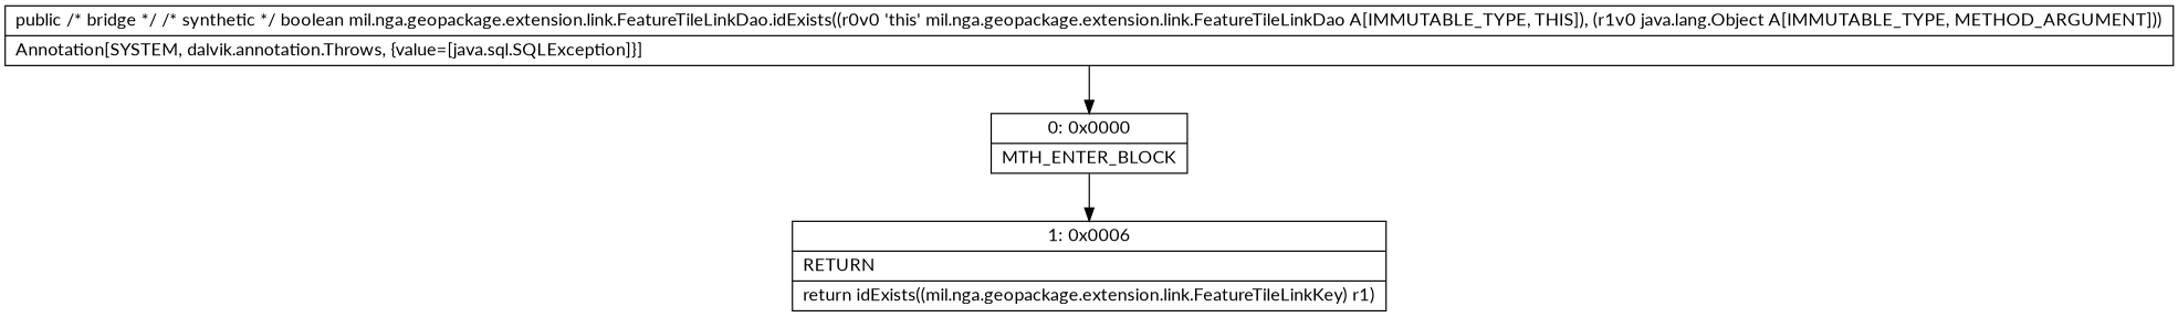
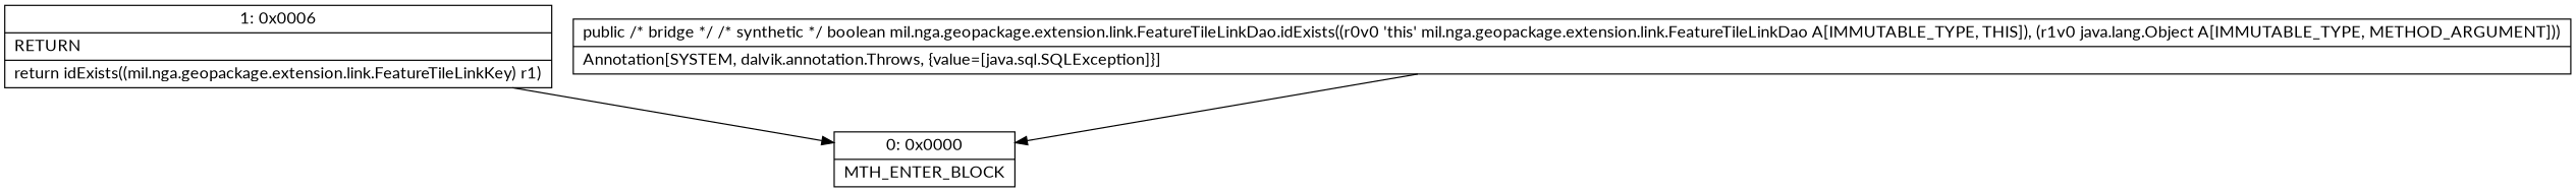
  digraph {
    fontname=Lato
    node [shape=record fontname=Lato]
    edge [fontname=Lato]
    n1 [label="{0\:\ 0x0000|MTH_ENTER_BLOCK\l}"]
    n2 [label="{1\:\ 0x0006|RETURN\l|return idExists((mil.nga.geopackage.extension.link.FeatureTileLinkKey) r1)\l}"]
    n3 [label="{public \/* bridge *\/ \/* synthetic *\/ boolean mil.nga.geopackage.extension.link.FeatureTileLinkDao.idExists((r0v0 'this' mil.nga.geopackage.extension.link.FeatureTileLinkDao A[IMMUTABLE_TYPE, THIS]), (r1v0 java.lang.Object A[IMMUTABLE_TYPE, METHOD_ARGUMENT]))  | Annotation[SYSTEM, dalvik.annotation.Throws, \{value=[java.sql.SQLException]\}]\l}"]
-   n1 -> n2
+   n2 -> n1
    n3 -> n1
  }
